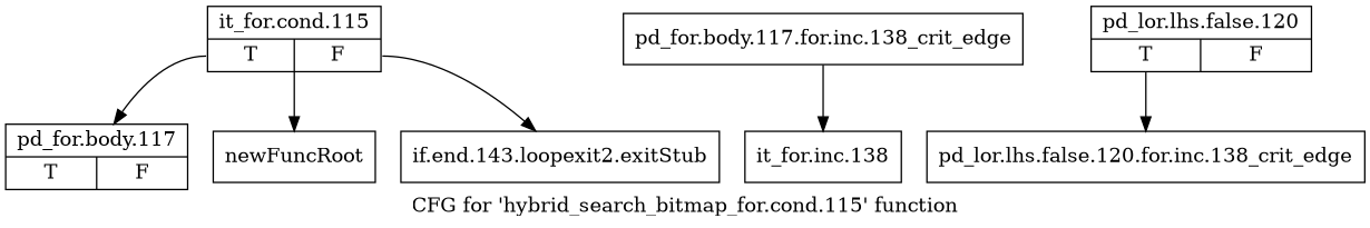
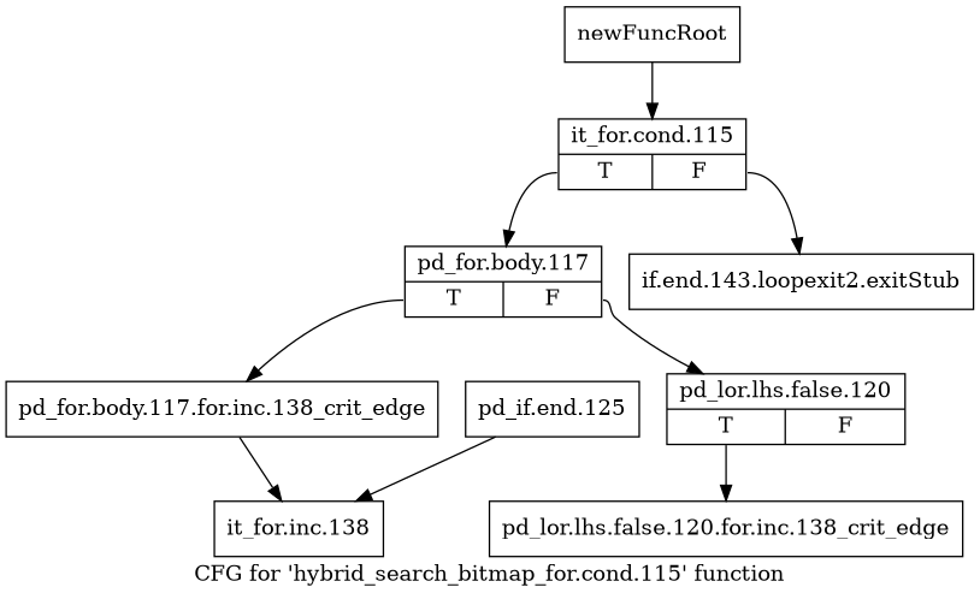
  digraph {
    label="CFG for 'hybrid_search_bitmap_for.cond.115' function"
    node [shape=record]
    n1 [label="{newFuncRoot}"]
    n2 [label="{it_for.cond.115|{<s0>T|<s1>F}}"]
    n3 [label="{if.end.143.loopexit2.exitStub}"]
    n4 [label="{pd_for.body.117|{<s0>T|<s1>F}}"]
    n5 [label="{pd_for.body.117.for.inc.138_crit_edge}"]
    n6 [label="{pd_lor.lhs.false.120|{<s0>T|<s1>F}}"]
    n7 [label="{it_for.inc.138}"]
    n8 [label="{pd_lor.lhs.false.120.for.inc.138_crit_edge}"]
-   n2 -> n1
+   n9 [label="{pd_if.end.125}"]
+   n1 -> n2
    n2 -> n3 [tailport=s1]
    n2 -> n4 [tailport=s0]
+   n4 -> n5 [tailport=s0]
+   n4 -> n6 [tailport=s1]
    n5 -> n7
    n6 -> n8 [tailport=s0]
+   n9 -> n7
  }
